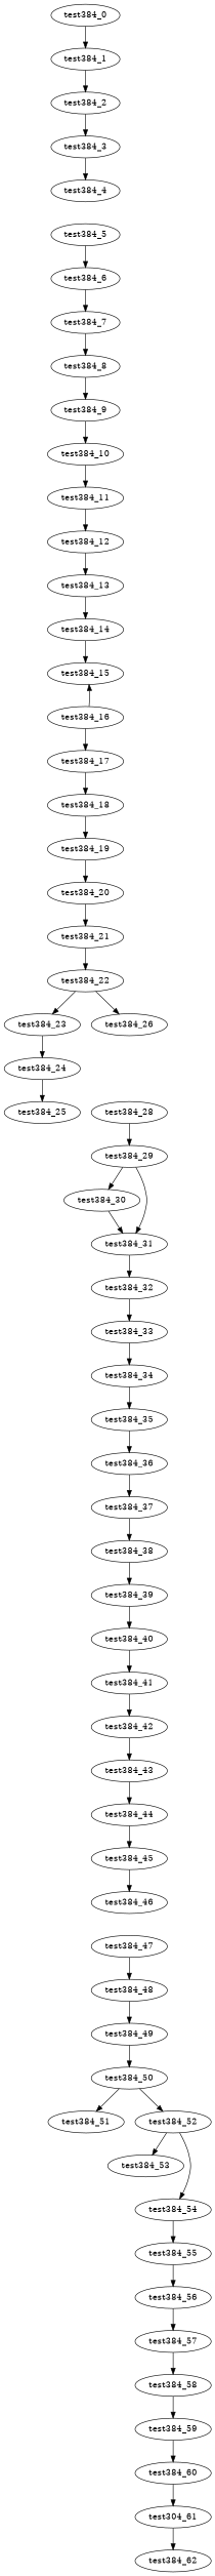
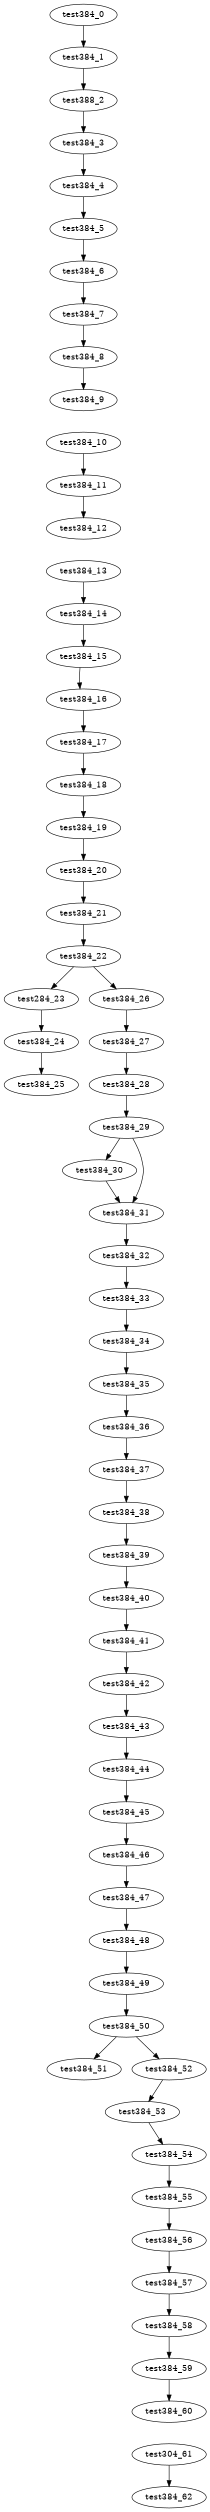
  digraph {
    test384_0
    test384_1
-   test384_2
+   test384_2 [label=test388_2]
    test384_3
    test384_4
    test384_5
    test384_6
    test384_7
    test384_8
    test384_9
    test384_10
    test384_11
    test384_12
    test384_13
    test384_14
    test384_15
    test384_16
    test384_17
    test384_18
    test384_19
    test384_20
    test384_21
    test384_22
-   test384_23
+   test384_23 [label=test284_23]
    test384_26
    test384_24
    test384_25
+   test384_27
    test384_28
    test384_29
    test384_30
    test384_31
    test384_32
    test384_33
    test384_34
    test384_35
    test384_36
    test384_37
    test384_38
    test384_39
    test384_40
    test384_41
    test384_42
    test384_43
    test384_44
    test384_45
    test384_46
    test384_47
    test384_48
    test384_49
    test384_50
    test384_51
    test384_52
    test384_53
    test384_54
    test384_55
    test384_56
    test384_57
    test384_58
    test384_59
    test384_60
    n62 [label=test304_61]
    test384_62
    test384_0 -> test384_1
    test384_1 -> test384_2
    test384_2 -> test384_3
    test384_3 -> test384_4
+   test384_4 -> test384_5
    test384_5 -> test384_6
    test384_6 -> test384_7
    test384_7 -> test384_8
    test384_8 -> test384_9
-   test384_9 -> test384_10
    test384_10 -> test384_11
    test384_11 -> test384_12
-   test384_12 -> test384_13
    test384_13 -> test384_14
    test384_14 -> test384_15
-   test384_16 -> test384_15
+   test384_15 -> test384_16
    test384_16 -> test384_17
    test384_17 -> test384_18
    test384_18 -> test384_19
    test384_19 -> test384_20
    test384_20 -> test384_21
    test384_21 -> test384_22
    test384_22 -> test384_23
    test384_22 -> test384_26
    test384_23 -> test384_24
+   test384_26 -> test384_27
    test384_24 -> test384_25
+   test384_27 -> test384_28
    test384_28 -> test384_29
    test384_29 -> test384_30
    test384_29 -> test384_31
    test384_30 -> test384_31
    test384_31 -> test384_32
    test384_32 -> test384_33
    test384_33 -> test384_34
    test384_34 -> test384_35
    test384_35 -> test384_36
    test384_36 -> test384_37
    test384_37 -> test384_38
    test384_38 -> test384_39
    test384_39 -> test384_40
    test384_40 -> test384_41
    test384_41 -> test384_42
    test384_42 -> test384_43
    test384_43 -> test384_44
    test384_44 -> test384_45
    test384_45 -> test384_46
+   test384_46 -> test384_47
    test384_47 -> test384_48
    test384_48 -> test384_49
    test384_49 -> test384_50
    test384_50 -> test384_51
    test384_50 -> test384_52
    test384_52 -> test384_53
-   test384_52 -> test384_54
+   test384_53 -> test384_54
    test384_54 -> test384_55
    test384_55 -> test384_56
    test384_56 -> test384_57
    test384_57 -> test384_58
    test384_58 -> test384_59
    test384_59 -> test384_60
-   test384_60 -> n62
    n62 -> test384_62
  }
